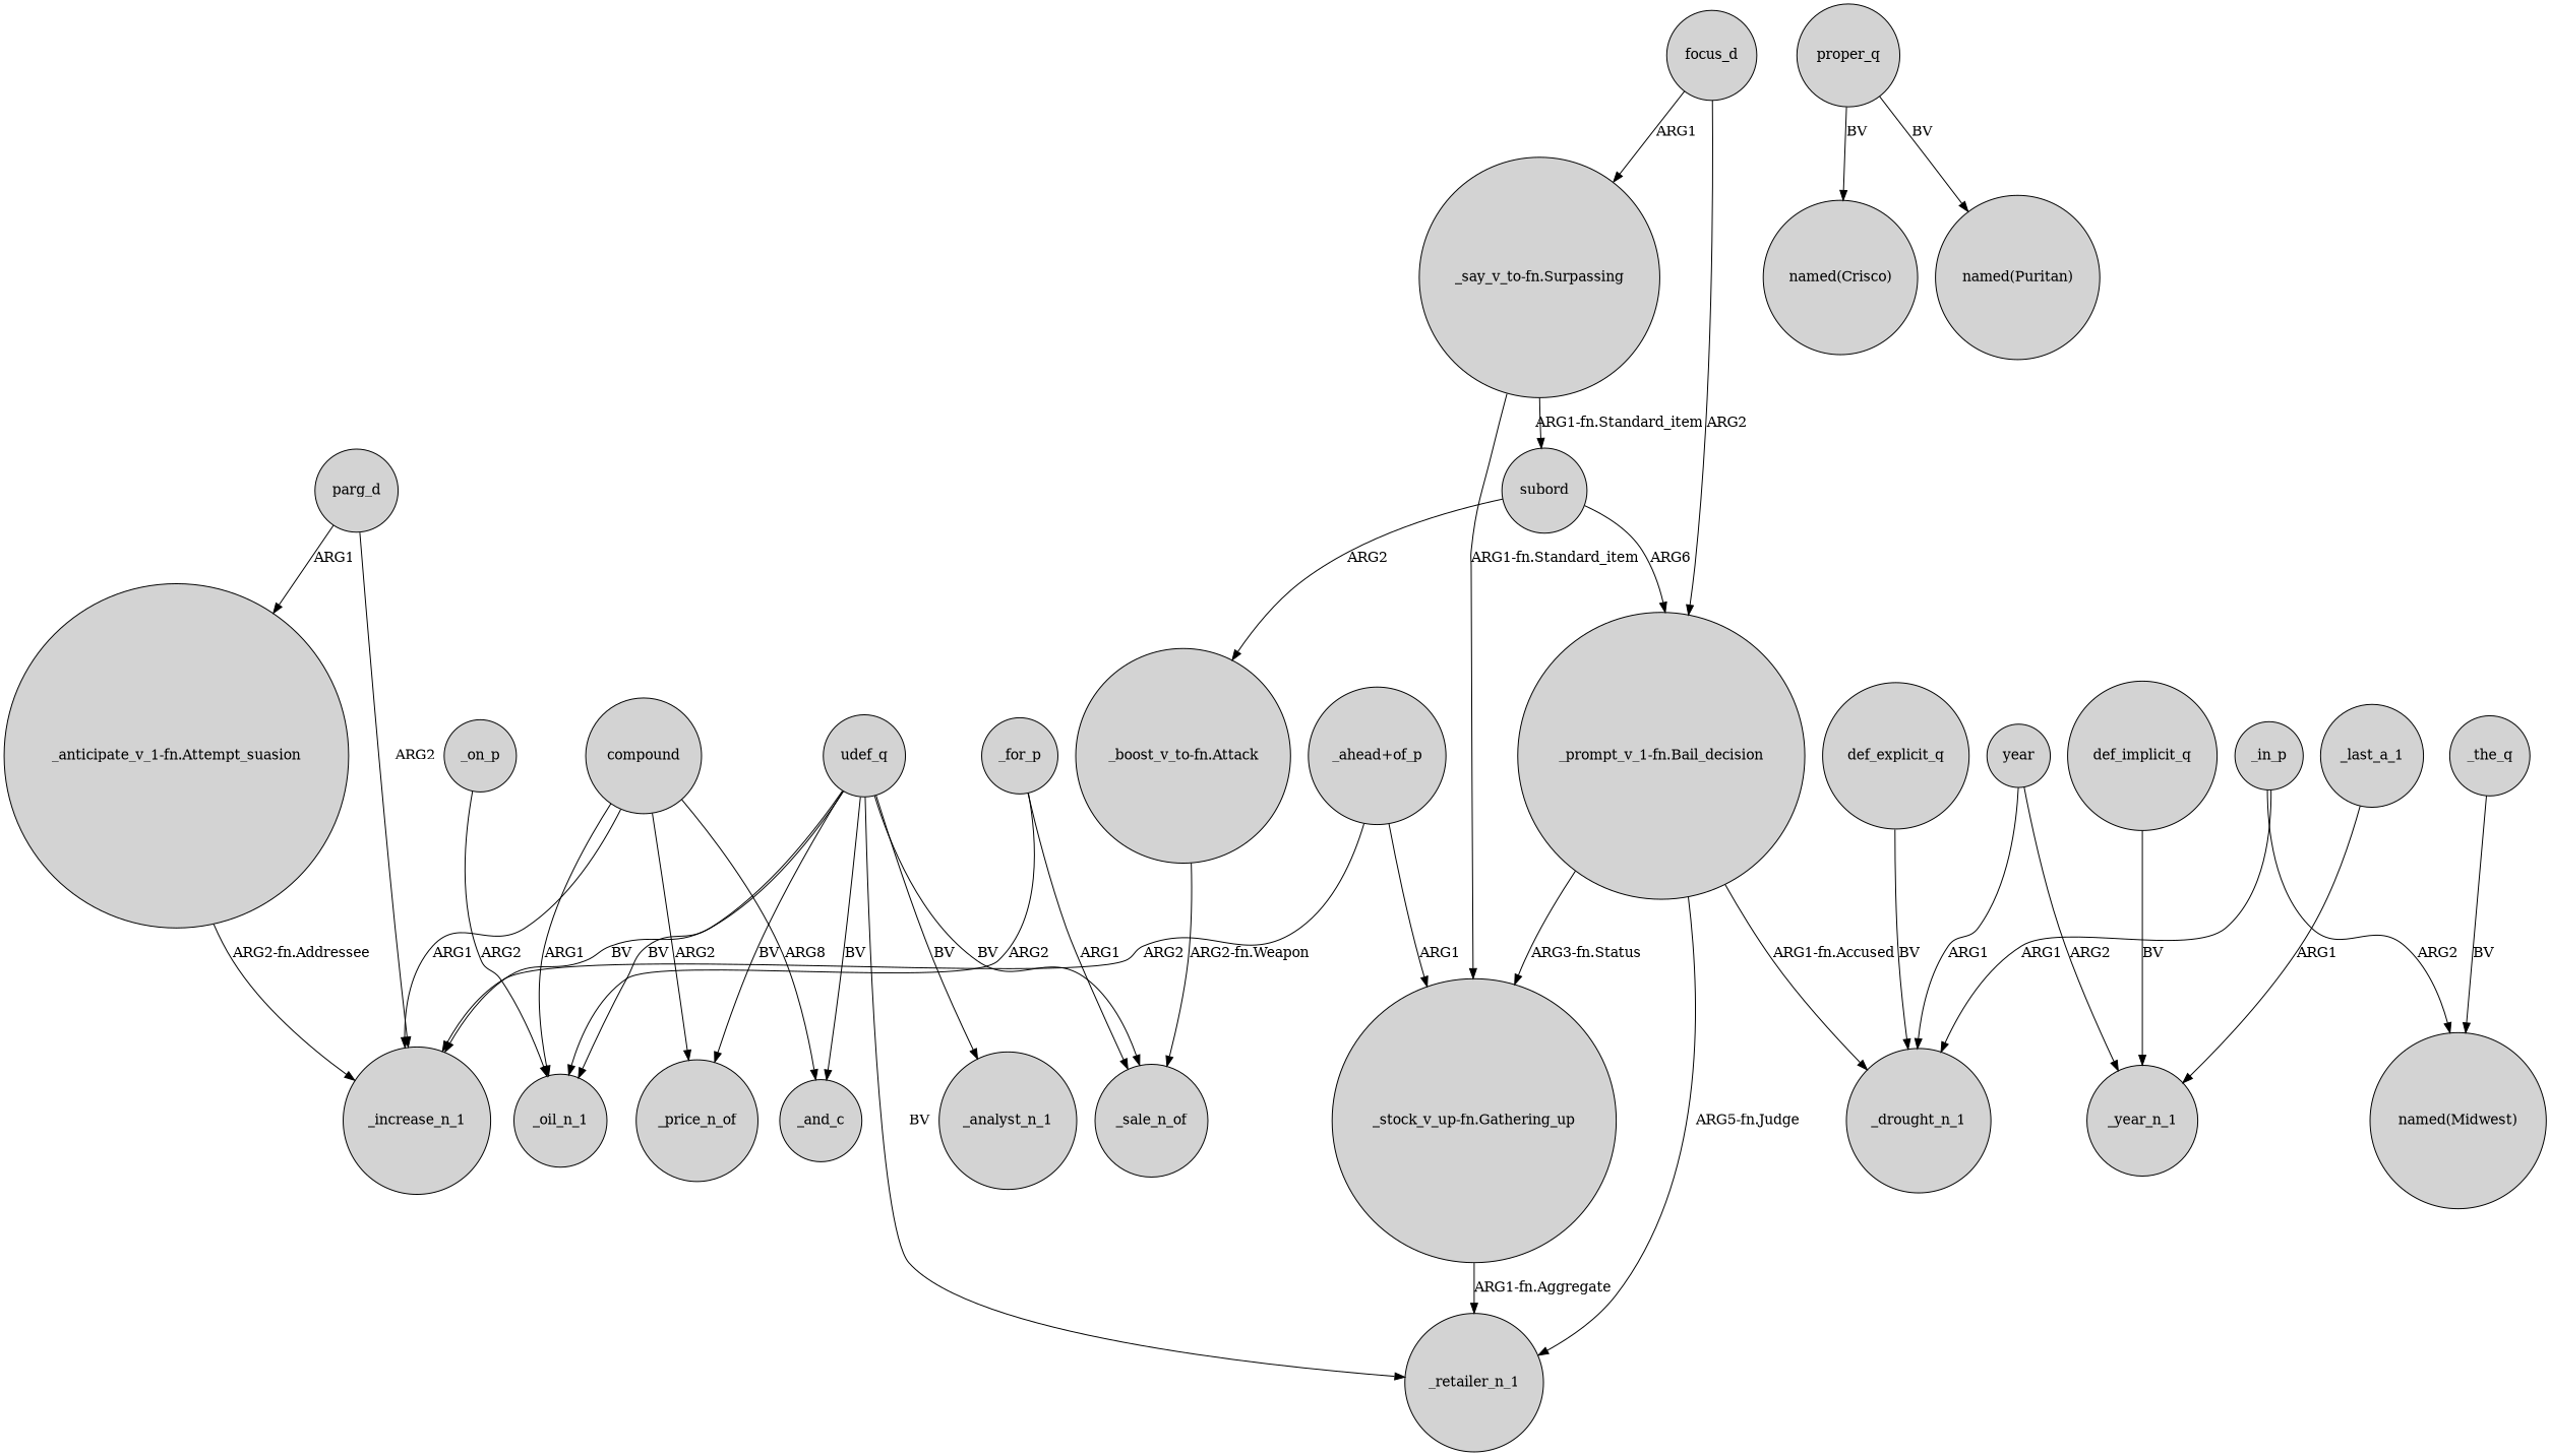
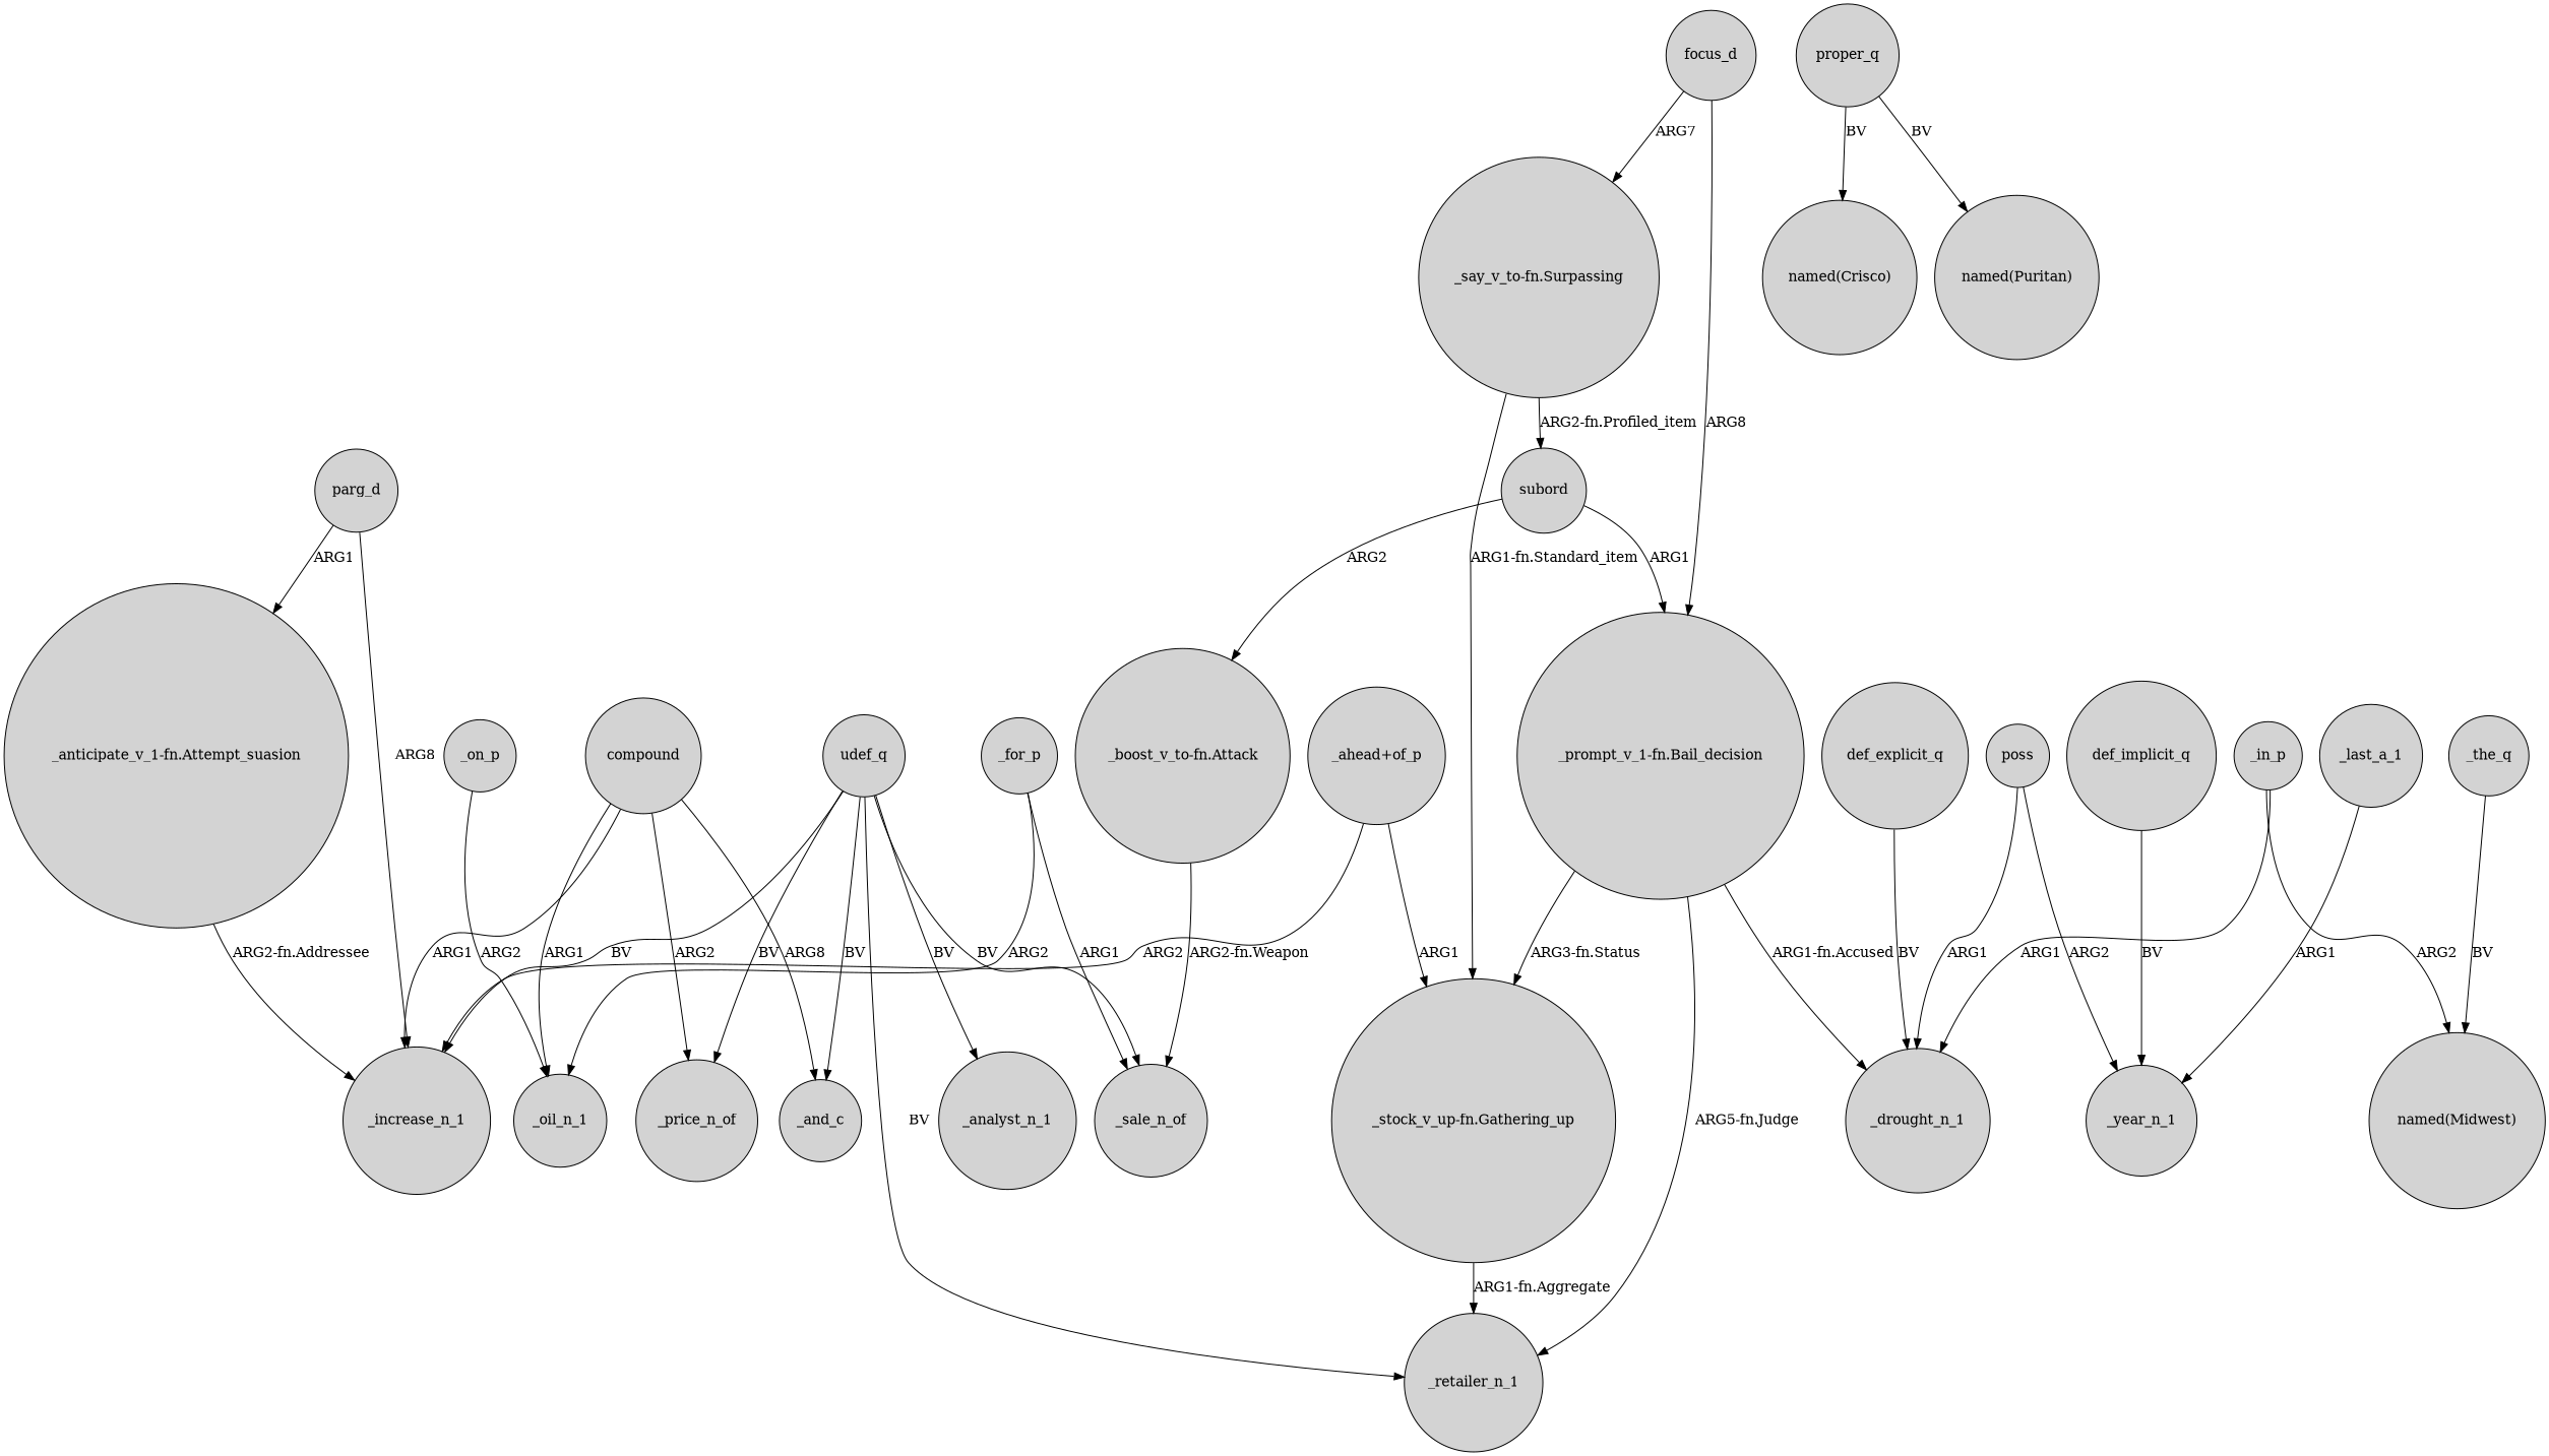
  digraph {
    node [shape=circle style=filled]
    compound
    _increase_n_1
    _oil_n_1
    _price_n_of
    _and_c
    subord
    "_prompt_v_1-fn.Bail_decision"
    "_boost_v_to-fn.Attack"
    "_stock_v_up-fn.Gathering_up"
    _retailer_n_1
    _drought_n_1
    _sale_n_of
    _the_q
    "named(Midwest)"
    _for_p
    udef_q
    _analyst_n_1
    parg_d
    "_anticipate_v_1-fn.Attempt_suasion"
    _on_p
    def_implicit_q
    _year_n_1
    focus_d
    "_say_v_to-fn.Surpassing"
    proper_q
    "named(Crisco)"
    "named(Puritan)"
-   poss [label=year]
+   poss
    "_ahead+of_p"
    _in_p
    _last_a_1
    def_explicit_q
    compound -> _increase_n_1 [label=ARG1]
    compound -> _oil_n_1 [label=ARG1]
    compound -> _price_n_of [label=ARG2]
    compound -> _and_c [label=ARG8]
-   subord -> "_prompt_v_1-fn.Bail_decision" [label=ARG6]
+   subord -> "_prompt_v_1-fn.Bail_decision" [label=ARG1]
    subord -> "_boost_v_to-fn.Attack" [label=ARG2]
    "_prompt_v_1-fn.Bail_decision" -> "_stock_v_up-fn.Gathering_up" [label="ARG3-fn.Status"]
    "_prompt_v_1-fn.Bail_decision" -> _retailer_n_1 [label="ARG5-fn.Judge"]
    "_prompt_v_1-fn.Bail_decision" -> _drought_n_1 [label="ARG1-fn.Accused"]
    "_boost_v_to-fn.Attack" -> _sale_n_of [label="ARG2-fn.Weapon"]
    "_stock_v_up-fn.Gathering_up" -> _retailer_n_1 [label="ARG1-fn.Aggregate"]
    _the_q -> "named(Midwest)" [label=BV]
    _for_p -> _oil_n_1 [label=ARG2]
    _for_p -> _sale_n_of [label=ARG1]
    udef_q -> _increase_n_1 [label=BV]
-   udef_q -> _oil_n_1 [label=BV]
    udef_q -> _price_n_of [label=BV]
    udef_q -> _and_c [label=BV]
    udef_q -> _retailer_n_1 [label=BV]
    udef_q -> _sale_n_of [label=BV]
    udef_q -> _analyst_n_1 [label=BV]
-   parg_d -> _increase_n_1 [label=ARG2]
+   parg_d -> _increase_n_1 [label=ARG8]
    parg_d -> "_anticipate_v_1-fn.Attempt_suasion" [label=ARG1]
    "_anticipate_v_1-fn.Attempt_suasion" -> _increase_n_1 [label="ARG2-fn.Addressee"]
    _on_p -> _oil_n_1 [label=ARG2]
    def_implicit_q -> _year_n_1 [label=BV]
-   focus_d -> "_prompt_v_1-fn.Bail_decision" [label=ARG2]
-   focus_d -> "_say_v_to-fn.Surpassing" [label=ARG1]
-   "_say_v_to-fn.Surpassing" -> subord [label="ARG1-fn.Standard_item"]
+   focus_d -> "_prompt_v_1-fn.Bail_decision" [label=ARG8]
+   focus_d -> "_say_v_to-fn.Surpassing" [label=ARG7]
+   "_say_v_to-fn.Surpassing" -> subord [label="ARG2-fn.Profiled_item"]
    "_say_v_to-fn.Surpassing" -> "_stock_v_up-fn.Gathering_up" [label="ARG1-fn.Standard_item"]
    proper_q -> "named(Crisco)" [label=BV]
    proper_q -> "named(Puritan)" [label=BV]
    poss -> _drought_n_1 [label=ARG1]
    poss -> _year_n_1 [label=ARG2]
    "_ahead+of_p" -> _increase_n_1 [label=ARG2]
    "_ahead+of_p" -> "_stock_v_up-fn.Gathering_up" [label=ARG1]
    _in_p -> _drought_n_1 [label=ARG1]
    _in_p -> "named(Midwest)" [label=ARG2]
    _last_a_1 -> _year_n_1 [label=ARG1]
    def_explicit_q -> _drought_n_1 [label=BV]
  }
